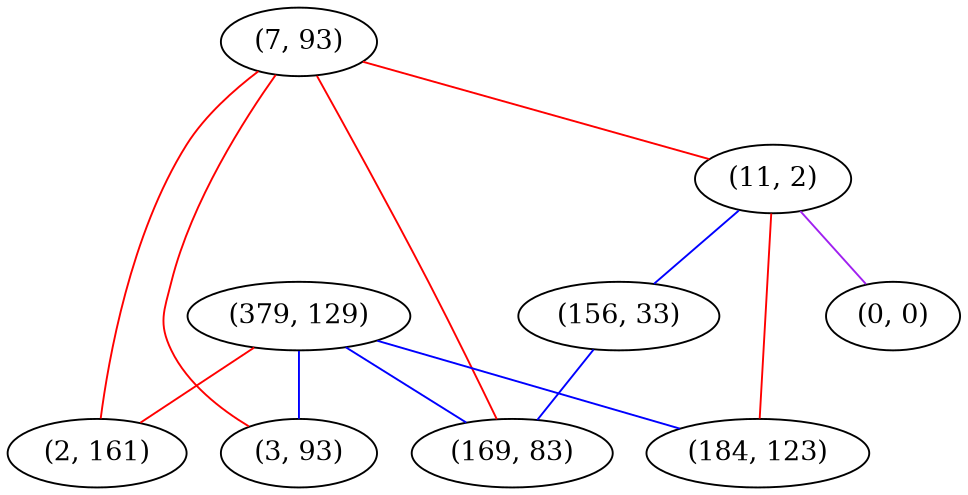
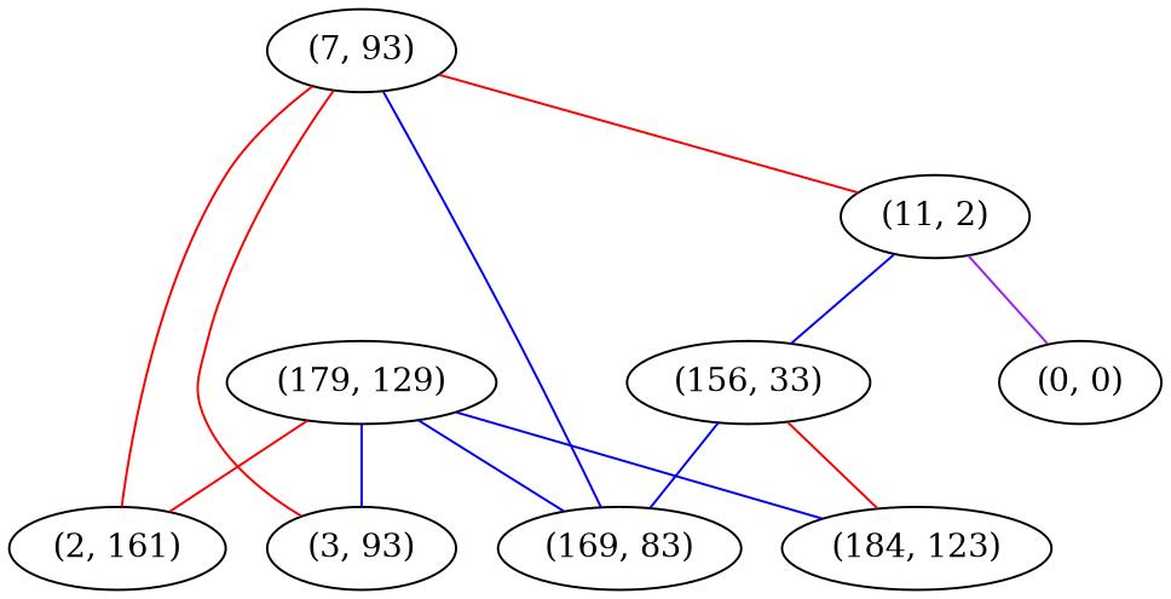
  graph {
    edge [color=red weight=1]
    "(7, 93)"
    "(11, 2)"
    "(2, 161)"
    "(3, 93)"
    "(169, 83)"
    n6 [label="(156, 33)"]
    "(0, 0)"
-   "(179, 129)" [label="(379, 129)"]
+   "(179, 129)"
    "(184, 123)"
    "(7, 93)" -- "(11, 2)"
    "(7, 93)" -- "(2, 161)"
    "(7, 93)" -- "(3, 93)"
-   "(7, 93)" -- "(169, 83)"
+   "(7, 93)" -- "(169, 83)" [color=blue]
    "(11, 2)" -- n6 [color=blue weight=3]
    "(11, 2)" -- "(0, 0)" [color=purple weight=4]
    n6 -- "(169, 83)" [color=blue weight=3]
-   "(11, 2)" -- "(184, 123)"
+   n6 -- "(184, 123)"
    "(179, 129)" -- "(2, 161)" [weight=3]
    "(179, 129)" -- "(3, 93)" [color=blue weight=3]
    "(179, 129)" -- "(169, 83)" [color=blue weight=3]
    "(179, 129)" -- "(184, 123)" [color=blue]
  }
